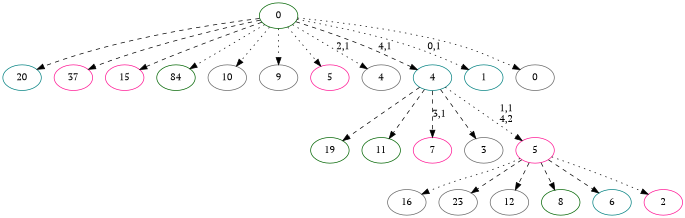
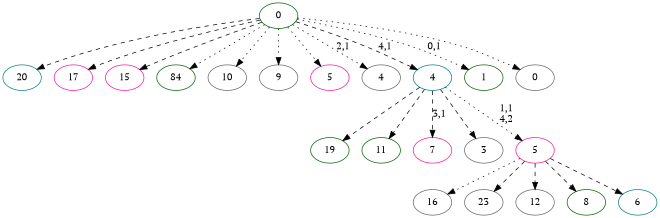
  digraph {
    fontname="PT Serif"
    node [color=gray40 fontname="PT Serif"]
    edge [fontname="PT Serif" style=dashed]
    n1 [color=teal label=20]
    n2 [color=darkgreen label=19]
-   n3 [color=deeppink label=37]
+   n3 [color=deeppink label=17]
    n4 [label=16]
    n5 [color=deeppink label=15]
    n6 [color=darkgreen label=84]
    n7 [label=23]
    n8 [label=12]
    n9 [color=darkgreen label=11]
    n10 [label=10]
    n11 [label=9]
    n12 [color=darkgreen label=8]
    n13 [color=deeppink label=7]
    n14 [color=teal label=6]
    n15 [color=deeppink label=5]
    n16 [label=4]
    n17 [label=3]
-   n18 [color=deeppink label=2]
    5 [color=deeppink]
    4 [color=teal]
-   n21 [color=teal label=1]
+   n21 [color=darkgreen label=1]
    n22 [label=0]
    0 [color=darkgreen]
    5 -> n4 [style=dotted]
    5 -> n7
    5 -> n8
    5 -> n12
    5 -> n14
-   5 -> n18 [style=dotted]
    4 -> n2
    4 -> n9
    4 -> n13 [label="3,1"]
    4 -> n17
    4 -> 5 [label="1,1\n4,2" style=dotted]
    0 -> n1
    0 -> n3
    0 -> n5
    0 -> n6 [style=dotted]
    0 -> n10 [style=dotted]
    0 -> n11 [style=dotted]
    0 -> n15 [style=dotted]
    0 -> n16 [label="2,1" style=dotted]
    0 -> 4 [label="4,1"]
    0 -> n21 [label="0,1" style=dotted]
    0 -> n22 [style=dotted]
  }
